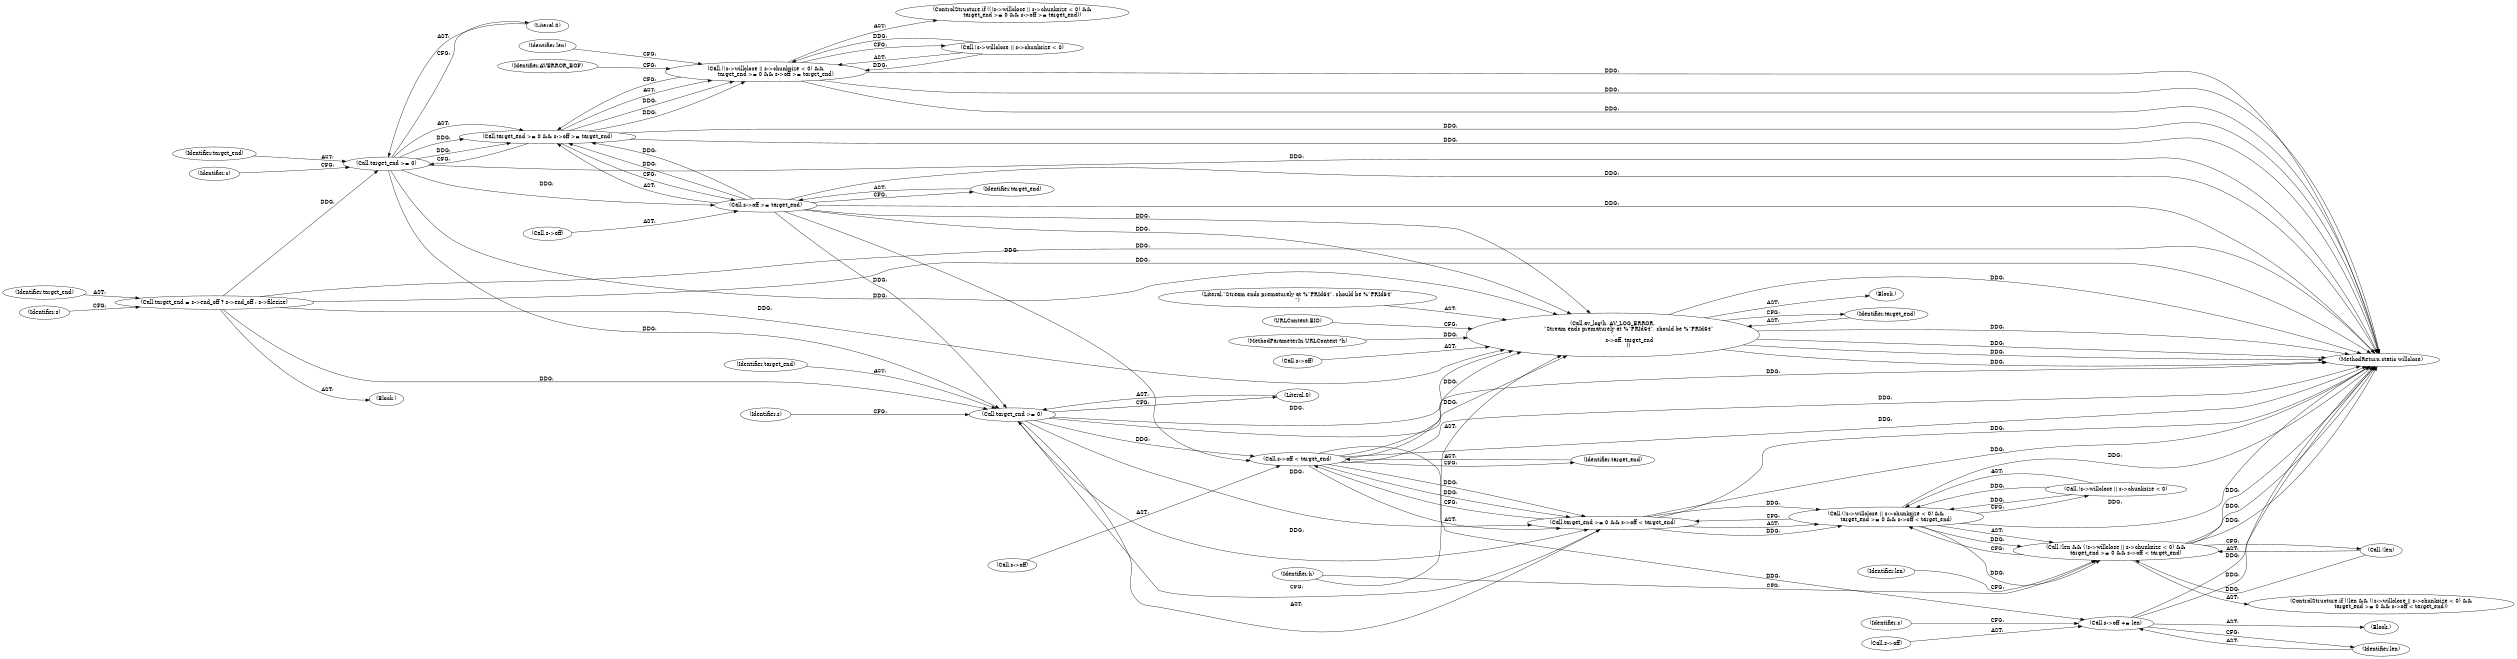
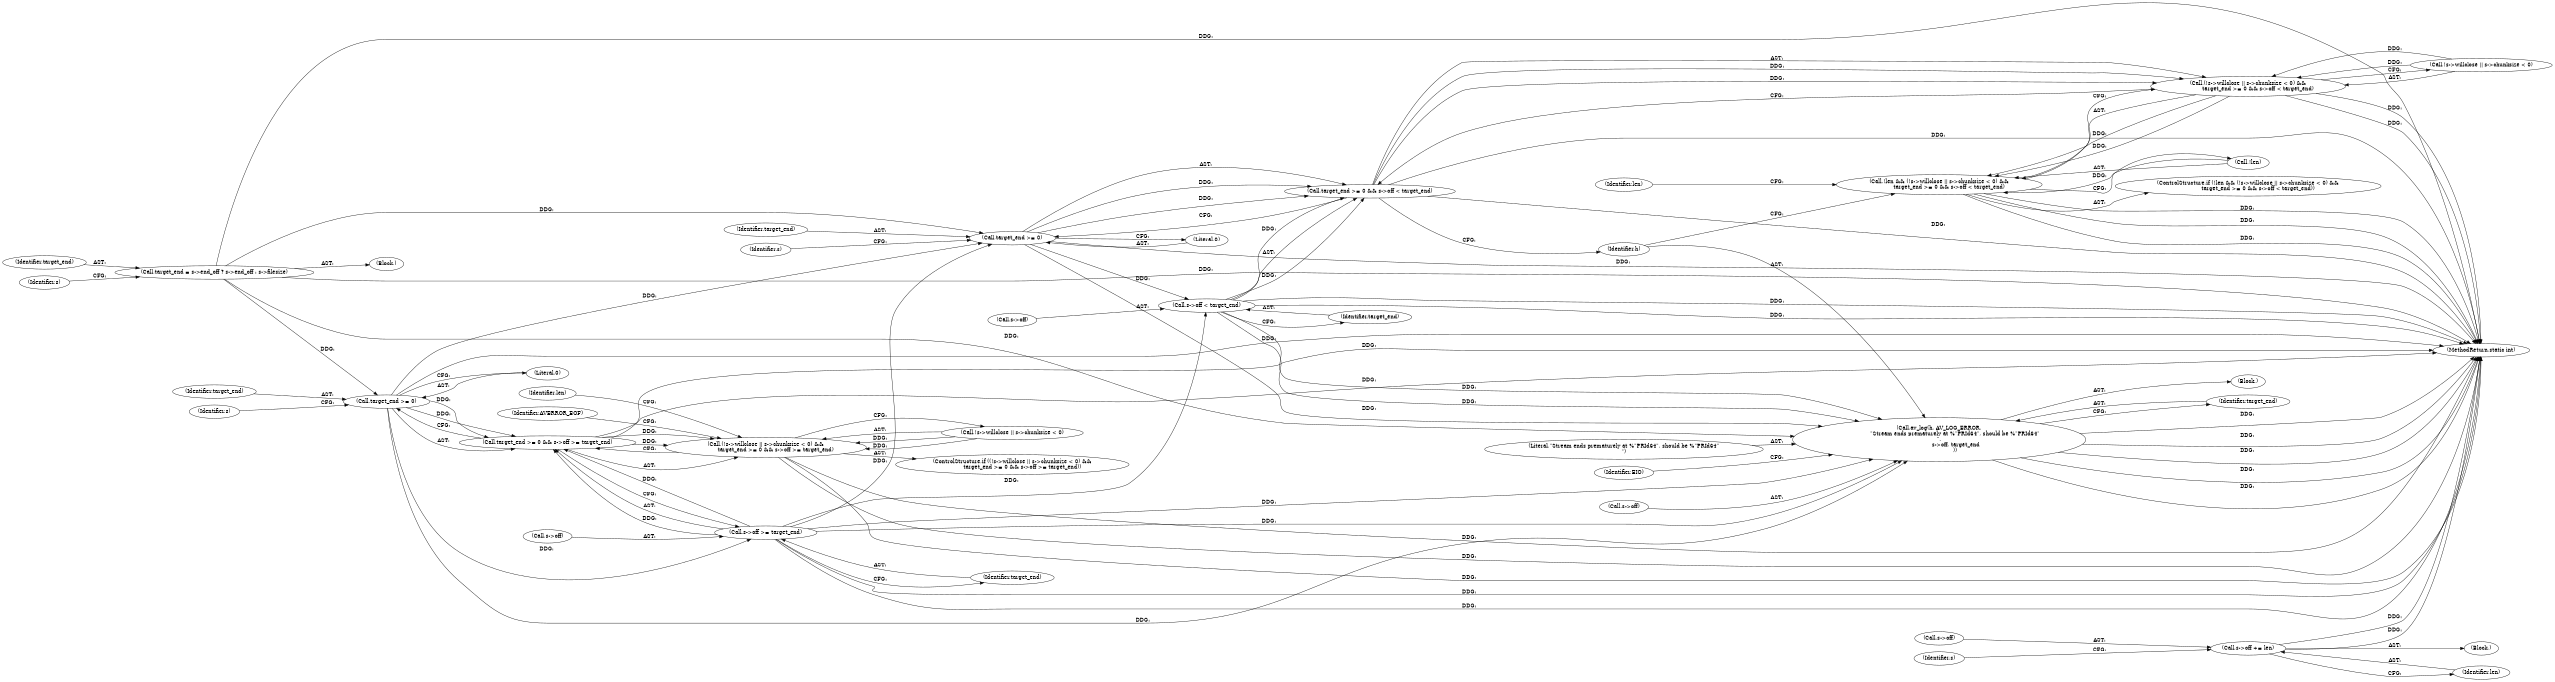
  digraph {
    rankdir=LR
    n1 [label="(Call,target_end = s->end_off ? s->end_off : s->filesize)"]
    n2 [label="(Call,target_end >= 0)"]
    n3 [label="(Call,target_end >= 0)"]
    n4 [label="(Call,av_log(h, AV_LOG_ERROR,\n                   \"Stream ends prematurely at %\"PRId64\", should be %\"PRId64\"\n\",\n                    s->off, target_end\n                   ))"]
-   n5 [label="(MethodReturn,static willclose)"]
+   n5 [label="(MethodReturn,static int)"]
    n6 [label="(Block,)"]
    n7 [label="(Call,target_end >= 0 && s->off >= target_end)"]
    n8 [label="(Call,s->off >= target_end)"]
    n9 [label="(Literal,0)"]
    n10 [label="(Call,s->off < target_end)"]
    n11 [label="(Call,target_end >= 0 && s->off < target_end)"]
    n12 [label="(Literal,0)"]
    n13 [label="(Block,)"]
    n14 [label="(Identifier,target_end)"]
    n15 [label="(Call,(!s->willclose || s->chunksize < 0) &&\n            target_end >= 0 && s->off >= target_end)"]
    n16 [label="(Identifier,target_end)"]
    n17 [label="(Call,!s->willclose || s->chunksize < 0)"]
    n18 [label="(ControlStructure,if ((!s->willclose || s->chunksize < 0) &&\n            target_end >= 0 && s->off >= target_end))"]
    n19 [label="(Call,s->off += len)"]
    n20 [label="(Identifier,target_end)"]
    n21 [label="(Block,)"]
    n22 [label="(Identifier,len)"]
    n23 [label="(Call,(!s->willclose || s->chunksize < 0) &&\n            target_end >= 0 && s->off < target_end)"]
    n24 [label="(Call,!len && (!s->willclose || s->chunksize < 0) &&\n            target_end >= 0 && s->off < target_end)"]
    n25 [label="(Call,!s->willclose || s->chunksize < 0)"]
    n26 [label="(Call,!len)"]
    n27 [label="(ControlStructure,if (!len && (!s->willclose || s->chunksize < 0) &&\n            target_end >= 0 && s->off < target_end))"]
    n28 [label="(Identifier,target_end)"]
    n29 [label="(Identifier,target_end)"]
    n30 [label="(Identifier,len)"]
    n31 [label="(Call,s->off)"]
    n32 [label="(Literal,\"Stream ends prematurely at %\"PRId64\", should be %\"PRId64\"\n\")"]
    n33 [label="(Identifier,len)"]
-   n34 [label="(URLContext,EIO)"]
+   n34 [label="(Identifier,EIO)"]
    n35 [label="(Identifier,s)"]
-   n36 [label="(MethodParameterIn,URLContext *h)"]
    n37 [label="(Identifier,h)"]
    n38 [label="(Identifier,s)"]
    n39 [label="(Call,s->off)"]
    n40 [label="(Identifier,target_end)"]
    n41 [label="(Identifier,AVERROR_EOF)"]
    n42 [label="(Identifier,s)"]
    n43 [label="(Identifier,s)"]
    n44 [label="(Call,s->off)"]
    n45 [label="(Call,s->off)"]
    n1 -> n2 [label="DDG: "]
    n1 -> n3 [label="DDG: "]
    n1 -> n4 [label="DDG: "]
    n1 -> n5 [label="DDG: "]
    n1 -> n5 [label="DDG: "]
    n1 -> n6 [label="AST: "]
    n2 -> n3 [label="DDG: "]
    n2 -> n4 [label="DDG: "]
    n2 -> n5 [label="DDG: "]
    n2 -> n7 [label="AST: "]
    n2 -> n7 [label="DDG: "]
    n2 -> n7 [label="DDG: "]
    n2 -> n8 [label="DDG: "]
    n2 -> n9 [label="CFG: "]
    n3 -> n4 [label="DDG: "]
    n3 -> n5 [label="DDG: "]
    n3 -> n10 [label="DDG: "]
    n3 -> n11 [label="AST: "]
    n3 -> n11 [label="DDG: "]
    n3 -> n11 [label="DDG: "]
    n3 -> n12 [label="CFG: "]
    n4 -> n5 [label="DDG: "]
    n4 -> n5 [label="DDG: "]
    n4 -> n5 [label="DDG: "]
    n4 -> n5 [label="DDG: "]
    n4 -> n5 [label="DDG: "]
    n4 -> n13 [label="AST: "]
    n4 -> n14 [label="CFG: "]
    n7 -> n2 [label="CFG: "]
    n7 -> n5 [label="DDG: "]
    n7 -> n5 [label="DDG: "]
    n7 -> n8 [label="CFG: "]
    n7 -> n15 [label="AST: "]
    n7 -> n15 [label="DDG: "]
    n7 -> n15 [label="DDG: "]
    n8 -> n3 [label="DDG: "]
    n8 -> n4 [label="DDG: "]
    n8 -> n4 [label="DDG: "]
    n8 -> n5 [label="DDG: "]
    n8 -> n5 [label="DDG: "]
    n8 -> n7 [label="AST: "]
    n8 -> n7 [label="DDG: "]
    n8 -> n7 [label="DDG: "]
    n8 -> n10 [label="DDG: "]
    n8 -> n16 [label="CFG: "]
    n9 -> n2 [label="AST: "]
    n10 -> n4 [label="DDG: "]
    n10 -> n4 [label="DDG: "]
    n10 -> n5 [label="DDG: "]
    n10 -> n5 [label="DDG: "]
    n10 -> n11 [label="AST: "]
    n10 -> n11 [label="DDG: "]
    n10 -> n11 [label="DDG: "]
-   n10 -> n19 [label="DDG: "]
    n10 -> n20 [label="CFG: "]
    n11 -> n3 [label="CFG: "]
    n11 -> n5 [label="DDG: "]
    n11 -> n5 [label="DDG: "]
-   n11 -> n10 [label="CFG: "]
+   n11 -> n37 [label="CFG: "]
    n11 -> n23 [label="AST: "]
    n11 -> n23 [label="DDG: "]
    n11 -> n23 [label="DDG: "]
    n12 -> n3 [label="AST: "]
    n14 -> n4 [label="AST: "]
    n15 -> n5 [label="DDG: "]
    n15 -> n5 [label="DDG: "]
    n15 -> n5 [label="DDG: "]
    n15 -> n7 [label="CFG: "]
    n15 -> n17 [label="CFG: "]
    n15 -> n18 [label="AST: "]
    n16 -> n8 [label="AST: "]
    n17 -> n15 [label="AST: "]
    n17 -> n15 [label="DDG: "]
    n17 -> n15 [label="DDG: "]
    n19 -> n5 [label="DDG: "]
    n19 -> n5 [label="DDG: "]
    n19 -> n21 [label="AST: "]
    n19 -> n22 [label="CFG: "]
    n20 -> n10 [label="AST: "]
    n22 -> n19 [label="AST: "]
    n23 -> n5 [label="DDG: "]
    n23 -> n5 [label="DDG: "]
    n23 -> n11 [label="CFG: "]
    n23 -> n24 [label="AST: "]
    n23 -> n24 [label="DDG: "]
    n23 -> n24 [label="DDG: "]
    n23 -> n25 [label="CFG: "]
    n24 -> n5 [label="DDG: "]
    n24 -> n5 [label="DDG: "]
    n24 -> n5 [label="DDG: "]
    n24 -> n23 [label="CFG: "]
    n24 -> n26 [label="CFG: "]
    n24 -> n27 [label="AST: "]
    n25 -> n23 [label="AST: "]
    n25 -> n23 [label="DDG: "]
    n25 -> n23 [label="DDG: "]
    n26 -> n24 [label="AST: "]
    n26 -> n24 [label="DDG: "]
    n28 -> n3 [label="AST: "]
    n29 -> n1 [label="AST: "]
    n30 -> n24 [label="CFG: "]
    n31 -> n10 [label="AST: "]
    n32 -> n4 [label="AST: "]
    n33 -> n15 [label="CFG: "]
    n34 -> n4 [label="CFG: "]
    n35 -> n19 [label="CFG: "]
-   n36 -> n4 [label="DDG: "]
    n37 -> n4 [label="AST: "]
    n37 -> n24 [label="CFG: "]
    n38 -> n3 [label="CFG: "]
    n39 -> n8 [label="AST: "]
    n40 -> n2 [label="AST: "]
    n41 -> n15 [label="CFG: "]
    n42 -> n1 [label="CFG: "]
    n43 -> n2 [label="CFG: "]
    n44 -> n19 [label="AST: "]
    n45 -> n4 [label="AST: "]
  }
